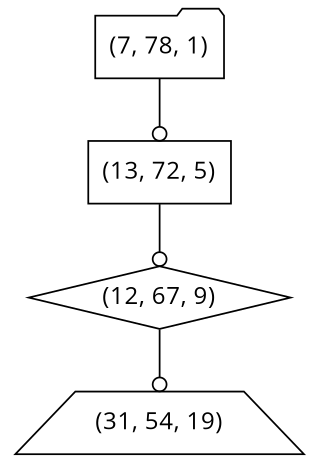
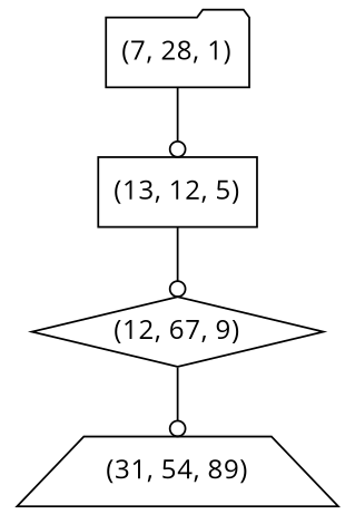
  digraph {
    fontname="Open Sans"
    node [fontname="Open Sans"]
    edge [arrowhead=odot fontname="Open Sans"]
-   "(7, 78, 1)" [shape=folder]
-   "(13, 72, 5)" [shape=box]
+   "(7, 78, 1)" [shape=folder label="(7, 28, 1)"]
+   "(13, 72, 5)" [shape=box label="(13, 12, 5)"]
    n3 [label="(12, 67, 9)" shape=diamond]
-   "(31, 54, 19)" [shape=trapezium]
+   "(31, 54, 19)" [shape=trapezium label="(31, 54, 89)"]
    "(7, 78, 1)" -> "(13, 72, 5)"
    "(13, 72, 5)" -> n3
    n3 -> "(31, 54, 19)"
  }
